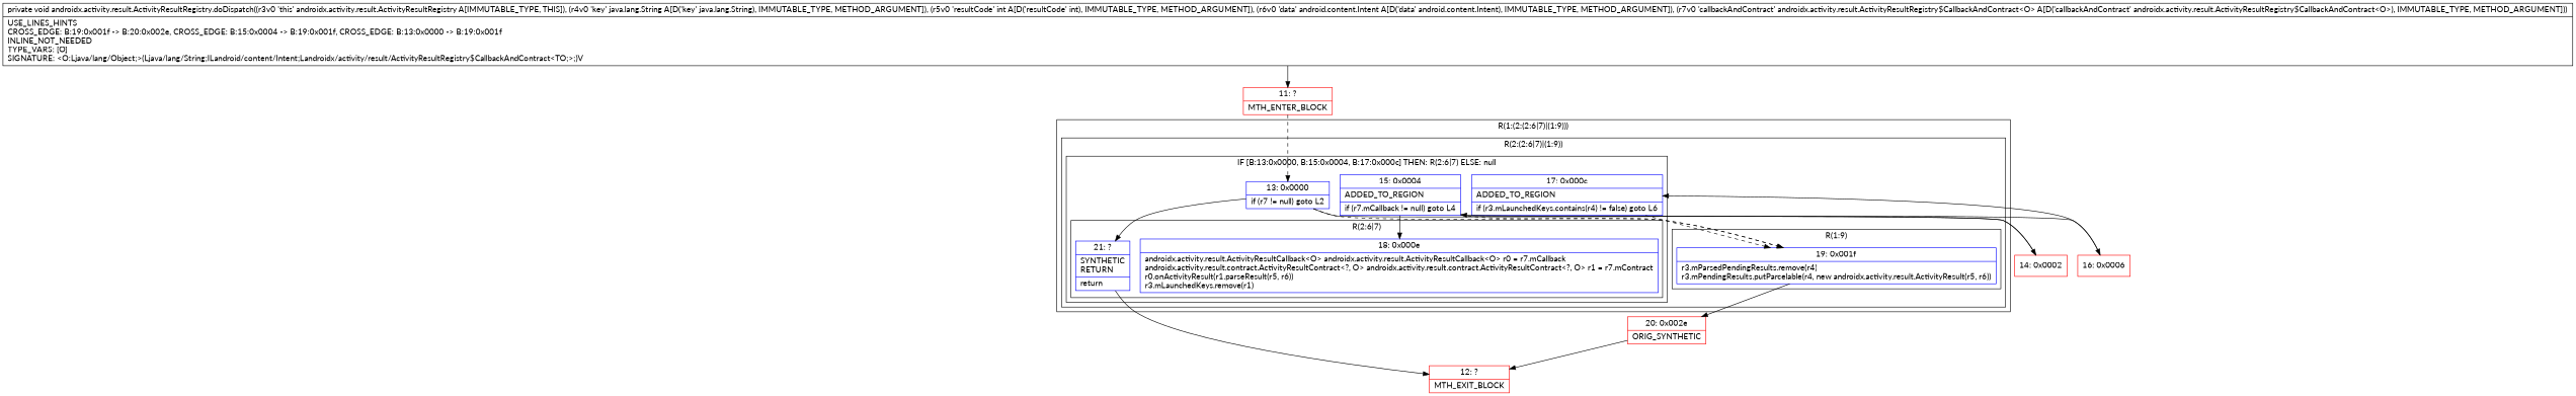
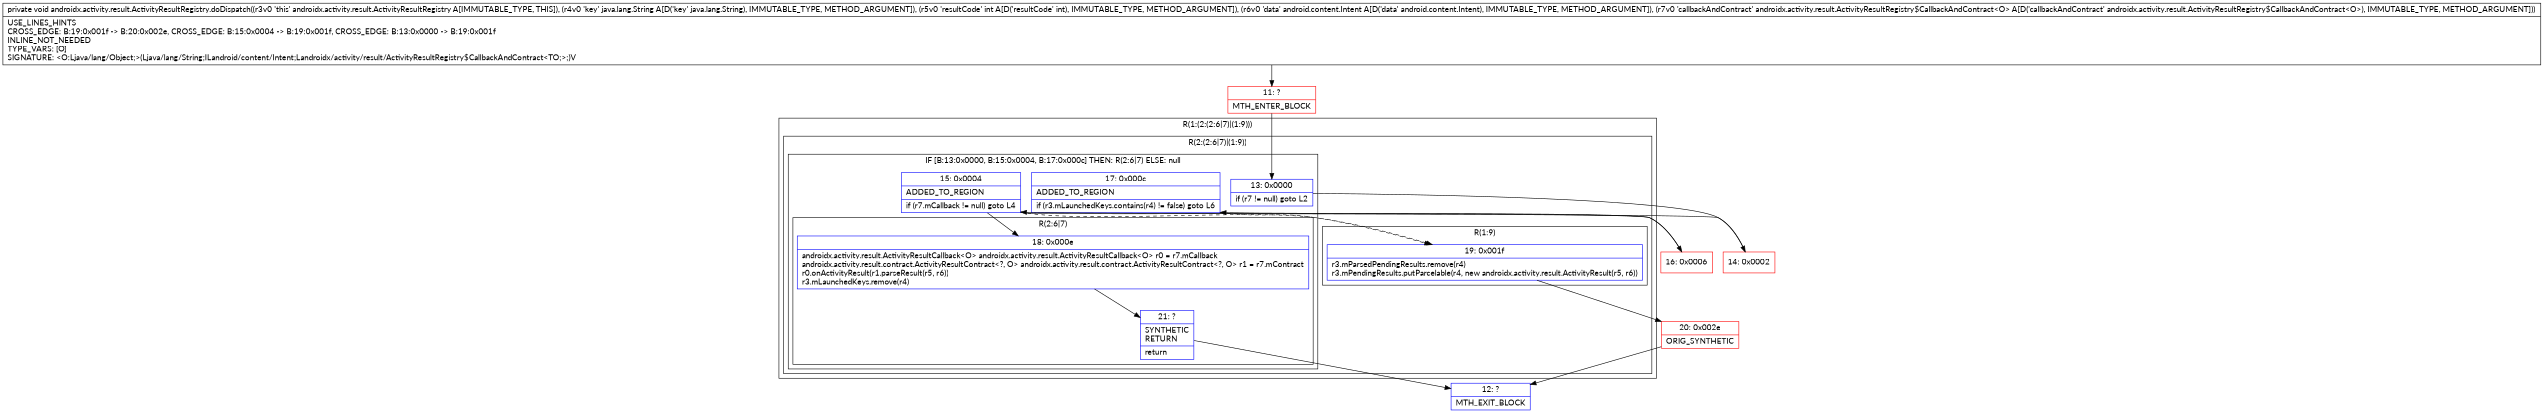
  digraph {
    fontname=Lato
    node [color=blue fontname=Lato shape=record]
    edge [fontname=Lato]
-   n1 [label="{18\:\ 0x000e|androidx.activity.result.ActivityResultCallback\<O\> androidx.activity.result.ActivityResultCallback\<O\> r0 = r7.mCallback\landroidx.activity.result.contract.ActivityResultContract\<?, O\> androidx.activity.result.contract.ActivityResultContract\<?, O\> r1 = r7.mContract\lr0.onActivityResult(r1.parseResult(r5, r6))\lr3.mLaunchedKeys.remove(r1)\l}"]
+   n1 [label="{18\:\ 0x000e|androidx.activity.result.ActivityResultCallback\<O\> androidx.activity.result.ActivityResultCallback\<O\> r0 = r7.mCallback\landroidx.activity.result.contract.ActivityResultContract\<?, O\> androidx.activity.result.contract.ActivityResultContract\<?, O\> r1 = r7.mContract\lr0.onActivityResult(r1.parseResult(r5, r6))\lr3.mLaunchedKeys.remove(r4)\l}"]
    n2 [label="{21\:\ ?|SYNTHETIC\lRETURN\l|return\l}"]
    n3 [label="{13\:\ 0x0000|if (r7 != null) goto L2\l}"]
    n4 [label="{15\:\ 0x0004|ADDED_TO_REGION\l|if (r7.mCallback != null) goto L4\l}"]
    n5 [label="{17\:\ 0x000c|ADDED_TO_REGION\l|if (r3.mLaunchedKeys.contains(r4) != false) goto L6\l}"]
    n6 [label="{19\:\ 0x001f|r3.mParsedPendingResults.remove(r4)\lr3.mPendingResults.putParcelable(r4, new androidx.activity.result.ActivityResult(r5, r6))\l}"]
-   n7 [color=red label="{12\:\ ?|MTH_EXIT_BLOCK\l}"]
+   n7 [label="{12\:\ ?|MTH_EXIT_BLOCK\l}"]
    n8 [color=red label="{14\:\ 0x0002}"]
    n9 [color=red label="{16\:\ 0x0006}"]
    n10 [color=red label="{20\:\ 0x002e|ORIG_SYNTHETIC\l}"]
    n11 [color=red label="{11\:\ ?|MTH_ENTER_BLOCK\l}"]
    n12 [label="{private void androidx.activity.result.ActivityResultRegistry.doDispatch((r3v0 'this' androidx.activity.result.ActivityResultRegistry A[IMMUTABLE_TYPE, THIS]), (r4v0 'key' java.lang.String A[D('key' java.lang.String), IMMUTABLE_TYPE, METHOD_ARGUMENT]), (r5v0 'resultCode' int A[D('resultCode' int), IMMUTABLE_TYPE, METHOD_ARGUMENT]), (r6v0 'data' android.content.Intent A[D('data' android.content.Intent), IMMUTABLE_TYPE, METHOD_ARGUMENT]), (r7v0 'callbackAndContract' androidx.activity.result.ActivityResultRegistry$CallbackAndContract\<O\> A[D('callbackAndContract' androidx.activity.result.ActivityResultRegistry$CallbackAndContract\<O\>), IMMUTABLE_TYPE, METHOD_ARGUMENT]))  | USE_LINES_HINTS\lCROSS_EDGE: B:19:0x001f \-\> B:20:0x002e, CROSS_EDGE: B:15:0x0004 \-\> B:19:0x001f, CROSS_EDGE: B:13:0x0000 \-\> B:19:0x001f\lINLINE_NOT_NEEDED\lTYPE_VARS: [O]\lSIGNATURE: \<O:Ljava\/lang\/Object;\>(Ljava\/lang\/String;ILandroid\/content\/Intent;Landroidx\/activity\/result\/ActivityResultRegistry$CallbackAndContract\<TO;\>;)V\l}" color=""]
    subgraph cluster_1 {
      label="R(1:(2:(2:6|7)|(1:9)))"
      subgraph cluster_2 {
        label="R(2:(2:6|7)|(1:9))"
        subgraph cluster_3 {
          label="IF [B:13:0x0000, B:15:0x0004, B:17:0x000c] THEN: R(2:6|7) ELSE: null"
          n3
          n4
          n5
          subgraph cluster_4 {
            label="R(2:6|7)"
            n1
            n2
          }
        }
        subgraph cluster_5 {
          label="R(1:9)"
          n6
        }
      }
    }
-   n3 -> n2
+   n1 -> n2
    n2 -> n7
-   n3 -> n6 [style=dashed]
    n3 -> n8
    n4 -> n1
    n4 -> n6 [style=dashed]
    n4 -> n9
    n5 -> n6 [style=dashed]
    n6 -> n10
    n8 -> n4
    n9 -> n5
    n10 -> n7
-   n11 -> n3 [style=dashed]
+   n11 -> n3
    n12 -> n11
  }
